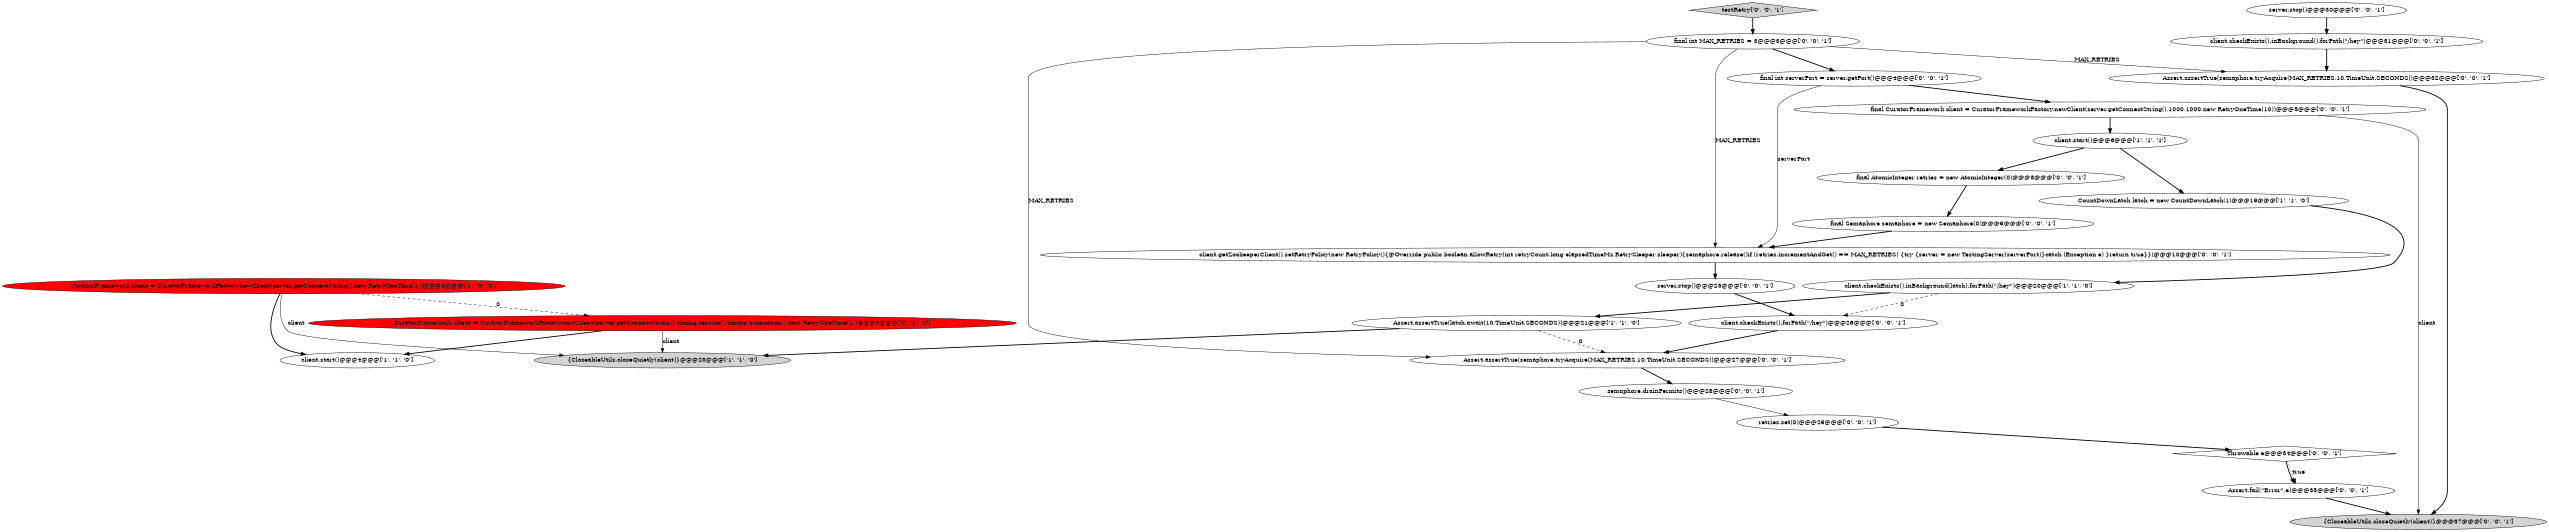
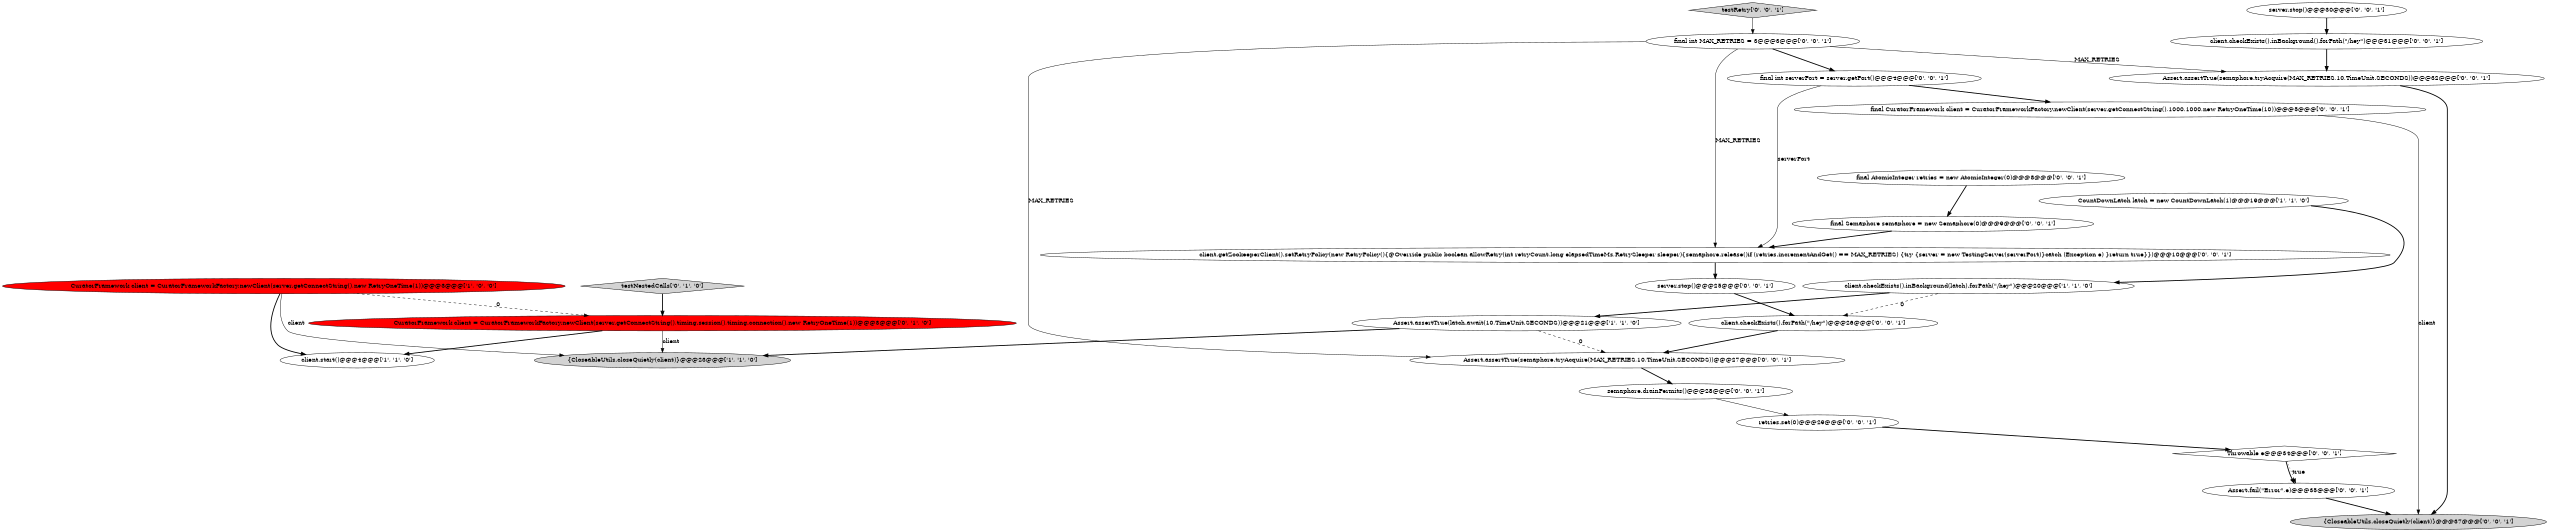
  digraph {
    fontname="DejaVu Serif"
    node [fillcolor=white fontname="DejaVu Serif" shape=ellipse style=filled]
    edge [fontname="DejaVu Serif" style=bold]
    n1 [label="server.stop()@@@25@@@['0', '0', '1']"]
    n2 [label="client.checkExists().forPath(\"/hey\")@@@26@@@['0', '0', '1']"]
    n3 [label="Assert.assertTrue(semaphore.tryAcquire(MAX_RETRIES,10,TimeUnit.SECONDS))@@@27@@@['0', '0', '1']"]
    n4 [fillcolor=red label="CuratorFramework client = CuratorFrameworkFactory.newClient(server.getConnectString(),new RetryOneTime(1))@@@3@@@['1', '0', '0']"]
    n5 [label="client.start()@@@4@@@['1', '1', '0']"]
    n6 [fillcolor=lightgray label="{CloseableUtils.closeQuietly(client)}@@@23@@@['1', '1', '0']"]
    n7 [fillcolor=red label="CuratorFramework client = CuratorFrameworkFactory.newClient(server.getConnectString(),timing.session(),timing.connection(),new RetryOneTime(1))@@@3@@@['0', '1', '0']"]
    n8 [label="Throwable e@@@34@@@['0', '0', '1']" shape=diamond]
    n9 [label="Assert.fail(\"Error\",e)@@@35@@@['0', '0', '1']"]
    n10 [fillcolor=lightgray label="{CloseableUtils.closeQuietly(client)}@@@37@@@['0', '0', '1']"]
    n11 [label="Assert.assertTrue(semaphore.tryAcquire(MAX_RETRIES,10,TimeUnit.SECONDS))@@@32@@@['0', '0', '1']"]
    n12 [label="client.checkExists().inBackground().forPath(\"/hey\")@@@31@@@['0', '0', '1']"]
-   n13 [label="client.start()@@@6@@@['1', '1', '1']"]
    n14 [label="CountDownLatch latch = new CountDownLatch(1)@@@19@@@['1', '1', '0']"]
    n15 [label="final AtomicInteger retries = new AtomicInteger(0)@@@8@@@['0', '0', '1']"]
    n16 [label="final int serverPort = server.getPort()@@@4@@@['0', '0', '1']"]
    n17 [label="client.getZookeeperClient().setRetryPolicy(new RetryPolicy(){@Override public boolean allowRetry(int retryCount,long elapsedTimeMs,RetrySleeper sleeper){semaphore.release()if (retries.incrementAndGet() == MAX_RETRIES) {try {server = new TestingServer(serverPort)}catch (Exception e) }return true}})@@@10@@@['0', '0', '1']"]
    n18 [label="final CuratorFramework client = CuratorFrameworkFactory.newClient(server.getConnectString(),1000,1000,new RetryOneTime(10))@@@5@@@['0', '0', '1']"]
    n19 [label="client.checkExists().inBackground(latch).forPath(\"/hey\")@@@20@@@['1', '1', '0']"]
    n20 [label="Assert.assertTrue(latch.await(10,TimeUnit.SECONDS))@@@21@@@['1', '1', '0']"]
    n21 [label="final Semaphore semaphore = new Semaphore(0)@@@9@@@['0', '0', '1']"]
    n22 [label="semaphore.drainPermits()@@@28@@@['0', '0', '1']"]
    n23 [label="retries.set(0)@@@29@@@['0', '0', '1']"]
    n24 [label="server.stop()@@@30@@@['0', '0', '1']"]
    n25 [fillcolor=lightgray label="testRetry['0', '0', '1']" shape=diamond]
    n26 [label="final int MAX_RETRIES = 3@@@3@@@['0', '0', '1']"]
+   n27 [fillcolor=lightgray label="testNestedCalls['0', '1', '0']" shape=diamond]
    n1 -> n2
    n2 -> n3
    n3 -> n22
    n4 -> n5
    n4 -> n6 [label=client style=solid]
    n4 -> n7 [label=0 style=dashed]
    n7 -> n5
    n7 -> n6 [label=client style=solid]
    n8 -> n9
    n8 -> n9 [label=true style=dotted]
    n9 -> n10
    n11 -> n10
    n12 -> n11
-   n13 -> n14
-   n13 -> n15
    n14 -> n19
    n15 -> n21
    n16 -> n17 [label=serverPort style=solid]
    n16 -> n18
    n17 -> n1
    n18 -> n10 [label=client style=solid]
-   n18 -> n13
    n19 -> n2 [label=0 style=dashed]
    n19 -> n20
    n20 -> n3 [label=0 style=dashed]
    n20 -> n6
    n21 -> n17
    n22 -> n23 [style=solid]
    n23 -> n8
    n24 -> n12
-   n25 -> n26
+   n25 -> n26 [style=solid]
    n26 -> n3 [label=MAX_RETRIES style=solid]
    n26 -> n11 [label=MAX_RETRIES style=solid]
    n26 -> n16
    n26 -> n17 [label=MAX_RETRIES style=solid]
+   n27 -> n7
  }
